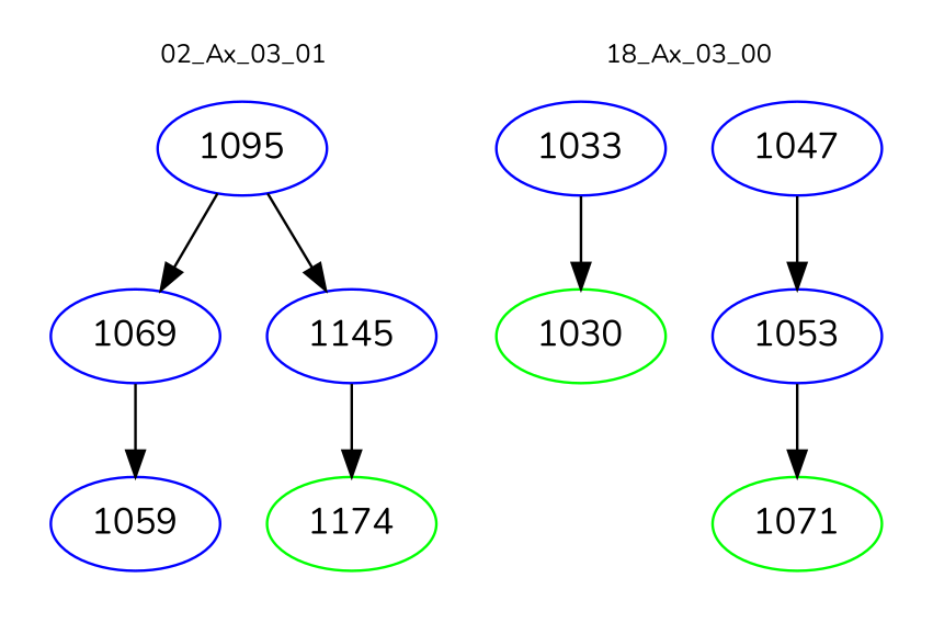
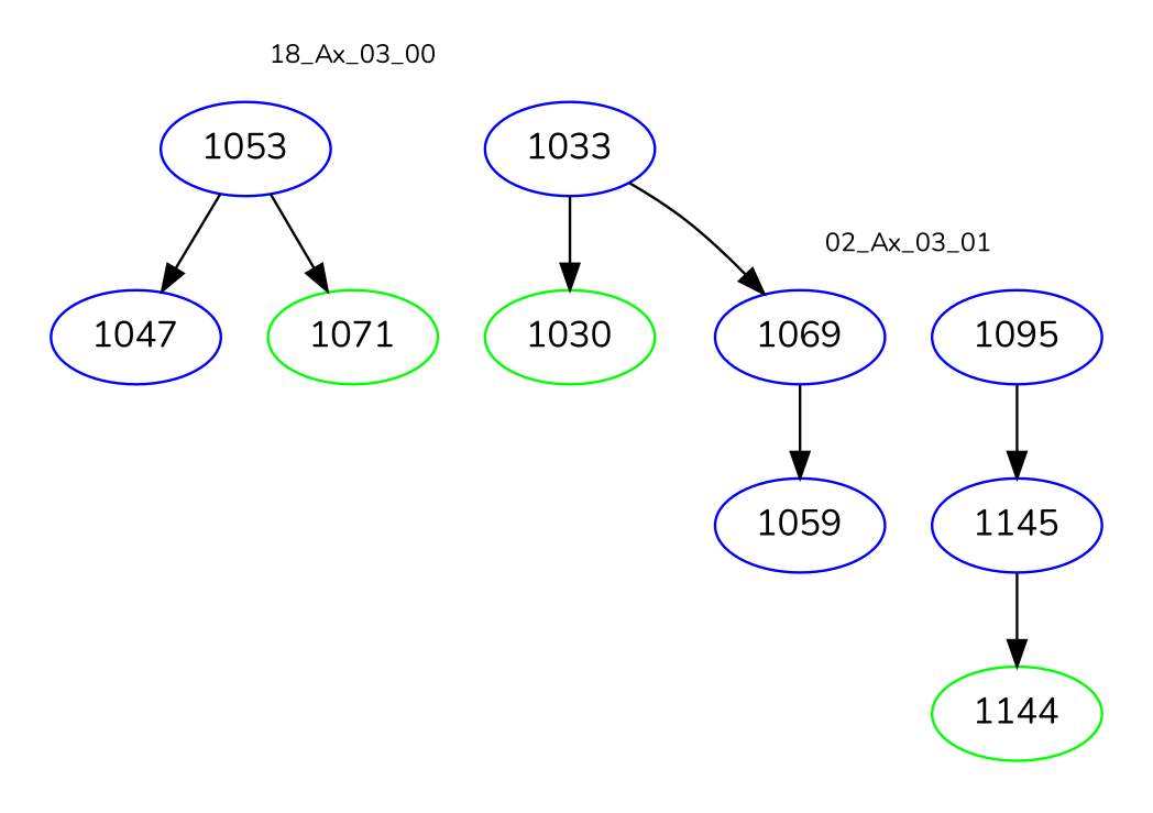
  digraph {
    fontname=Nunito
    node [color=blue fontname=Nunito]
    edge [color=black fontname=Nunito]
    n1 [label=1095]
    n2 [label=1069]
    n3 [label=1145]
    n4 [label=1059]
-   n5 [color=green label=1174]
+   n5 [color=green label=1144]
    n6 [label=1047]
    n7 [label=1033]
    n8 [label=1053]
    n9 [color=green label=1030]
    n10 [color=green label=1071]
    subgraph cluster_1 {
      color=white
      fontsize=10
      label="02_Ax_03_01"
      n1
      n2
      n3
      n4
      n5
    }
    subgraph cluster_2 {
      color=white
      fontsize=10
      label="18_Ax_03_00"
      n6
      n7
      n8
      n9
      n10
    }
-   n1 -> n2
+   n7 -> n2
    n1 -> n3
    n2 -> n4
    n3 -> n5
-   n6 -> n8
+   n8 -> n6
    n7 -> n9
    n8 -> n10
  }
